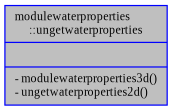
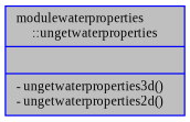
  digraph {
    fontname="Liberation Serif"
-   n1 [color=blue fillcolor=grey75 fontcolor=black fontname="Liberation Serif" fontsize=10 height=0.2 label="{modulewaterproperties\l::ungetwaterproperties\n||- modulewaterproperties3d()\l- ungetwaterproperties2d()\l}" shape=record style=filled width=0.4]
+   n1 [color=blue fillcolor=grey75 fontcolor=black fontname="Liberation Serif" fontsize=10 height=0.2 label="{modulewaterproperties\l::ungetwaterproperties\n||- ungetwaterproperties3d()\l- ungetwaterproperties2d()\l}" shape=record style=filled width=0.4]
  }
